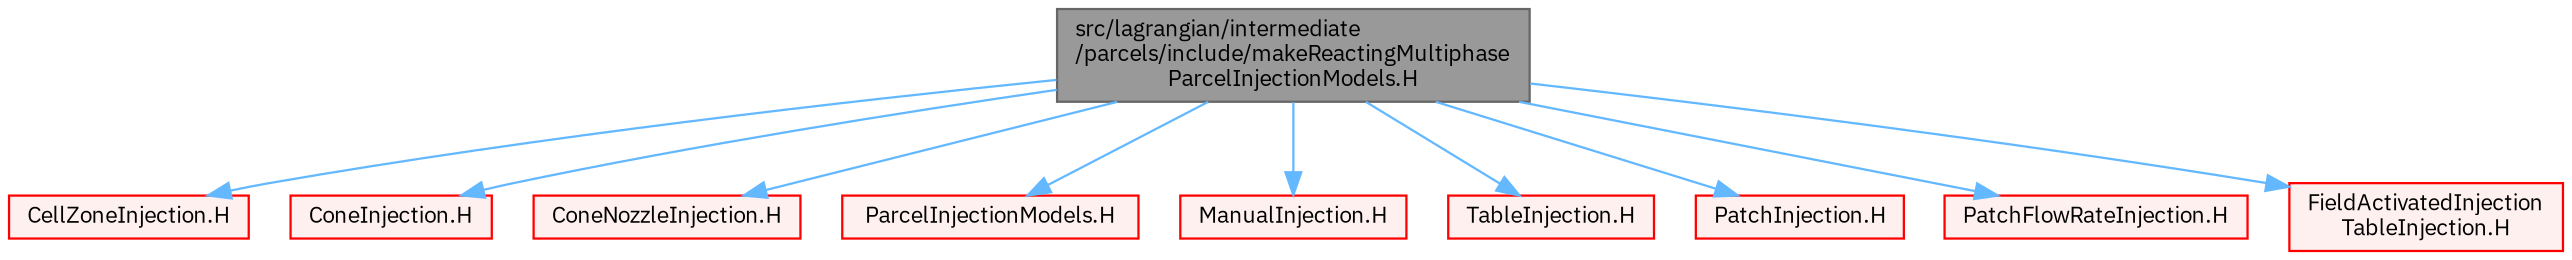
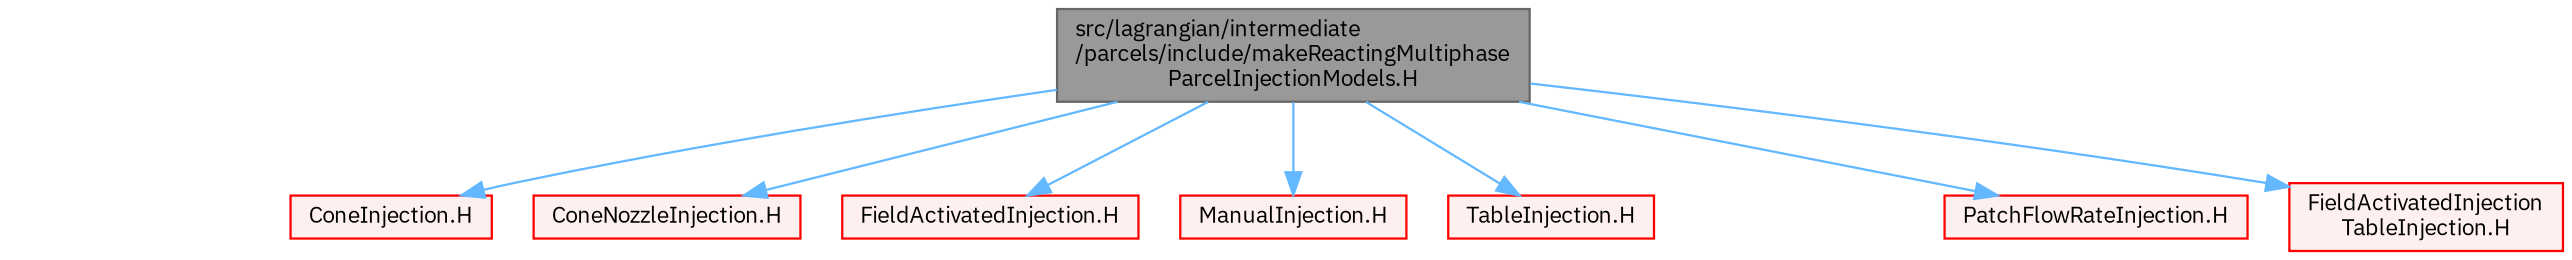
  digraph {
    fontname="IBM Plex Sans"
    node [color=red fillcolor="#FFF0F0" fontname="IBM Plex Sans" fontsize=10 shape=box style=filled]
    edge [color=steelblue1 fontname="IBM Plex Sans" fontsize=10 labelfontname=Helvetica labelfontsize=10 style=solid]
    n1 [color=gray40 fillcolor=grey60 fontcolor=black height=0.2 label="src/lagrangian/intermediate\l/parcels/include/makeReactingMultiphase\lParcelInjectionModels.H" width=0.4]
-   n2 [height=0.2 label="CellZoneInjection.H" width=0.4]
    n3 [height=0.2 label="ConeInjection.H" width=0.4]
    n4 [height=0.2 label="ConeNozzleInjection.H" width=0.4]
-   n5 [height=0.2 label="ParcelInjectionModels.H" width=0.4]
+   n5 [height=0.2 label="FieldActivatedInjection.H" width=0.4]
    n6 [height=0.2 label="ManualInjection.H" width=0.4]
    n7 [height=0.2 label="TableInjection.H" width=0.4]
-   n8 [height=0.2 label="PatchInjection.H" width=0.4]
    n9 [height=0.2 label="PatchFlowRateInjection.H" width=0.4]
    n10 [height=0.2 label="FieldActivatedInjection\lTableInjection.H" width=0.4]
-   n1 -> n2
    n1 -> n3
    n1 -> n4
    n1 -> n5
    n1 -> n6
    n1 -> n7
-   n1 -> n8
    n1 -> n9
    n1 -> n10
  }
